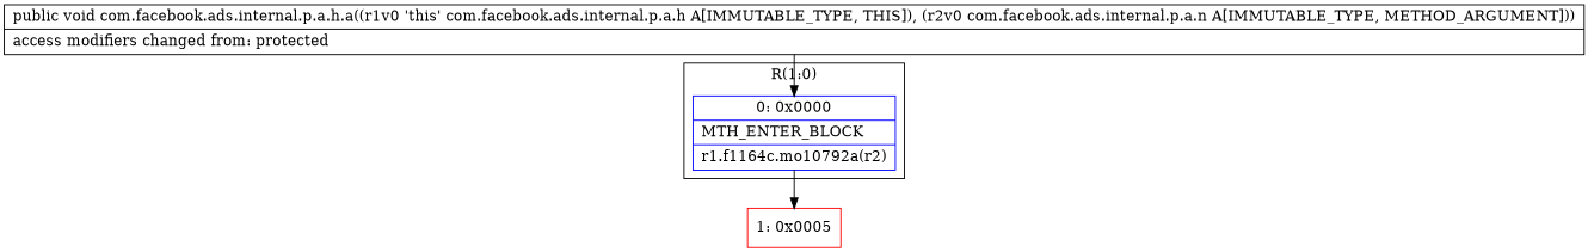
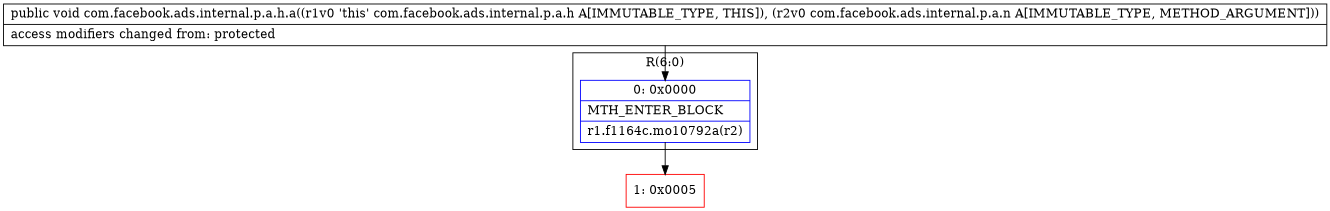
  digraph {
    node [shape=record]
    n1 [color=blue label="{0\:\ 0x0000|MTH_ENTER_BLOCK\l|r1.f1164c.mo10792a(r2)\l}"]
    n2 [color=red label="{1\:\ 0x0005}"]
    n3 [label="{public void com.facebook.ads.internal.p.a.h.a((r1v0 'this' com.facebook.ads.internal.p.a.h A[IMMUTABLE_TYPE, THIS]), (r2v0 com.facebook.ads.internal.p.a.n A[IMMUTABLE_TYPE, METHOD_ARGUMENT]))  | access modifiers changed from: protected\l}"]
    subgraph cluster_1 {
-     label="R(1:0)"
+     label="R(6:0)"
      n1
    }
    n1 -> n2
    n3 -> n1
  }
